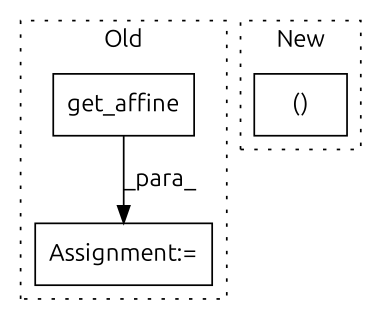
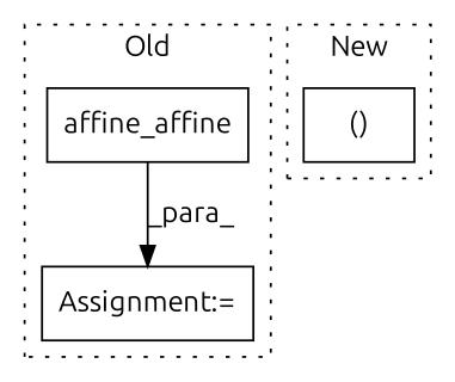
  digraph {
    fontname=Ubuntu
    node [shape=box fontname=Ubuntu]
-   n1 [a=32 l=12 label=get_affine s=1367]
+   n1 [a=32 l=12 label=affine_affine s=1367]
    n2 [a=7 l=1 label="Assignment:=" s=1328]
    n3 [a=106 l=39 label="()" s=951]
    subgraph cluster_1 {
      label=Old
      style=dotted
      n1
      n2
    }
    subgraph cluster_2 {
      label=New
      style=dotted
      n3
    }
    n1 -> n2 [label=_para_ fontname=Ubuntu]
  }
